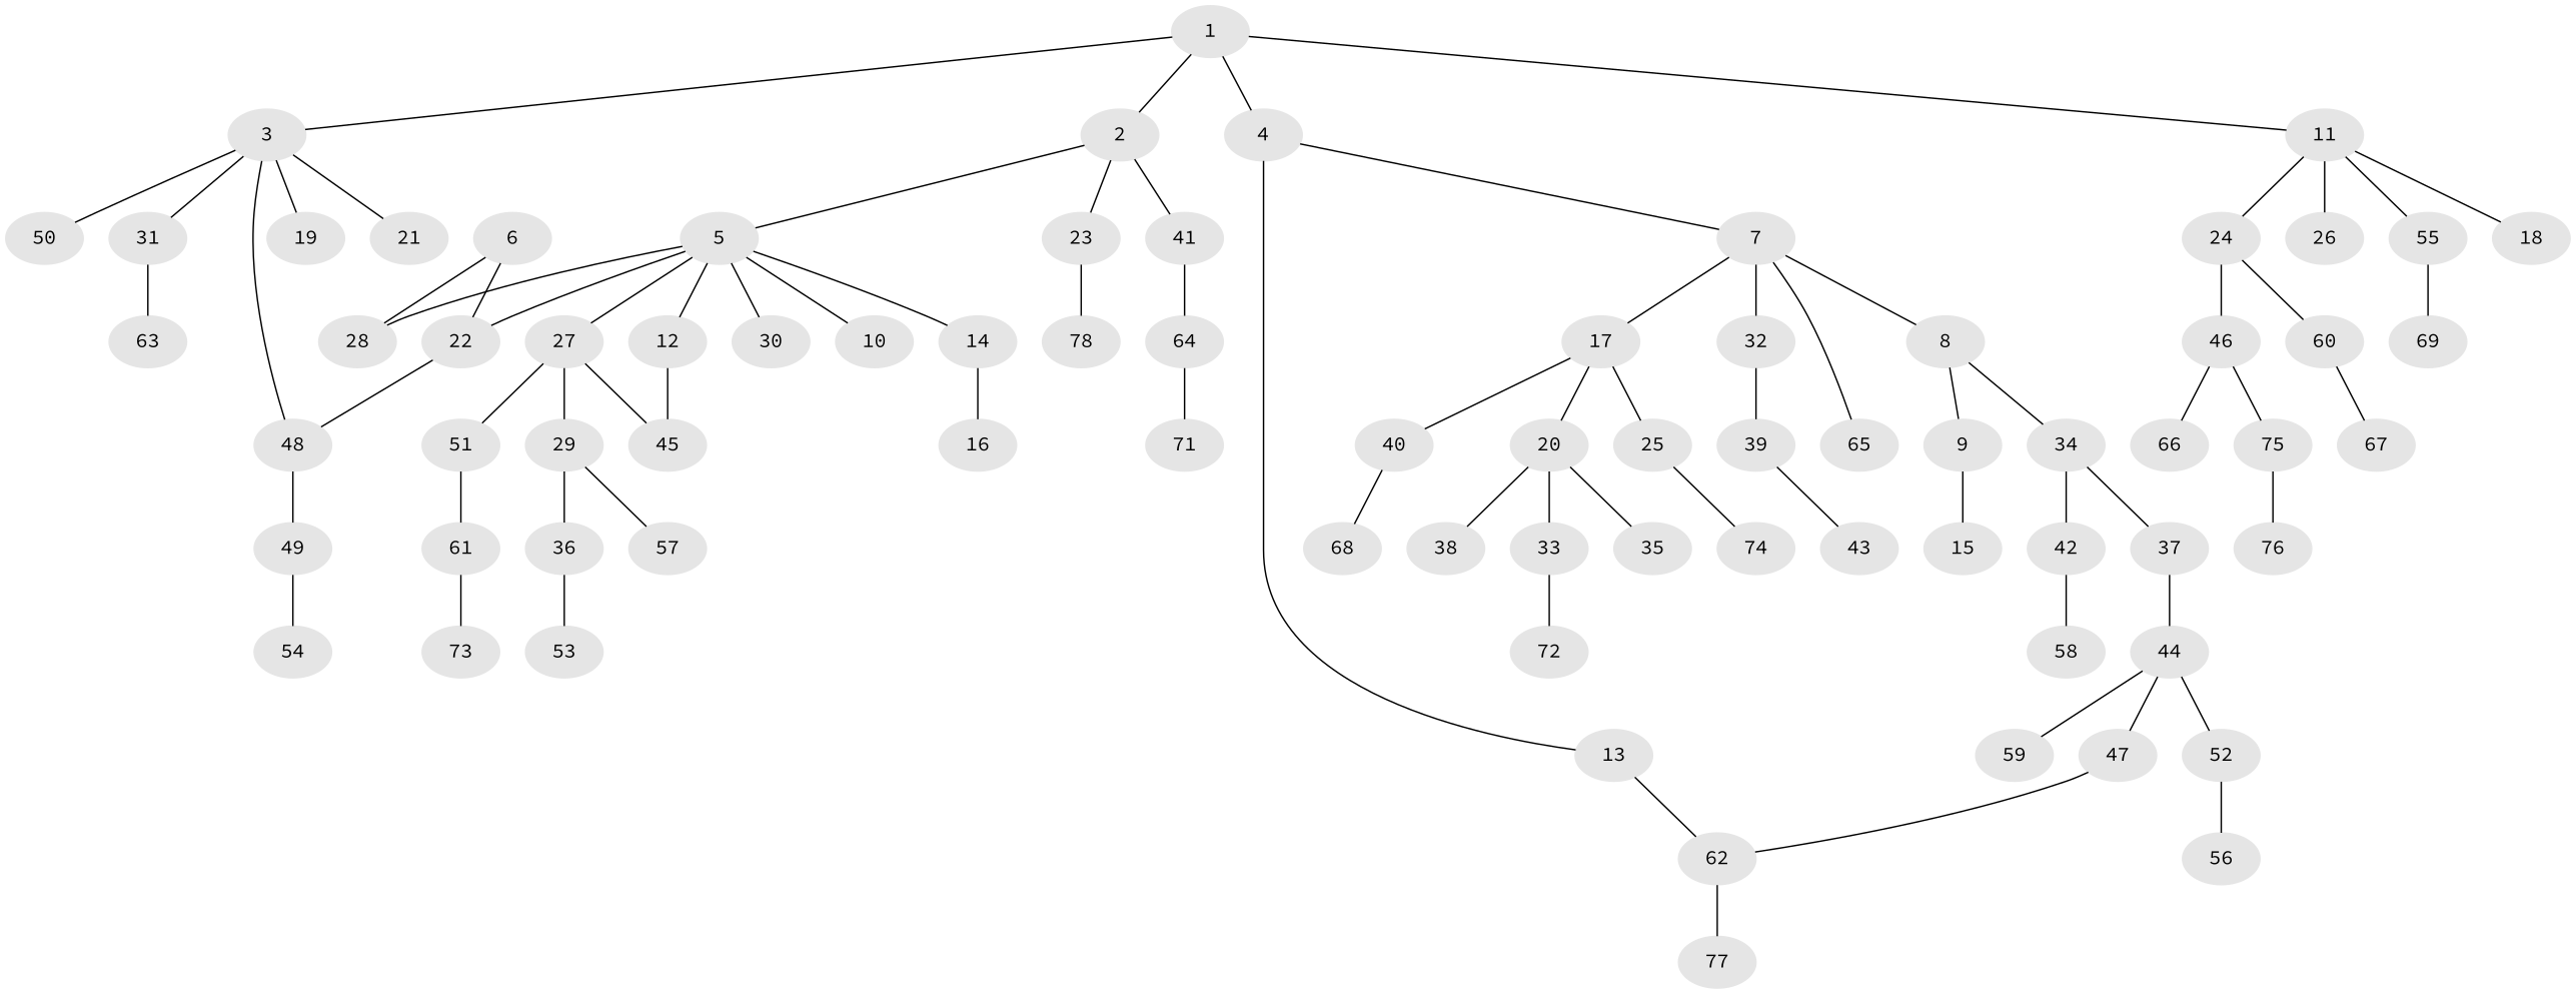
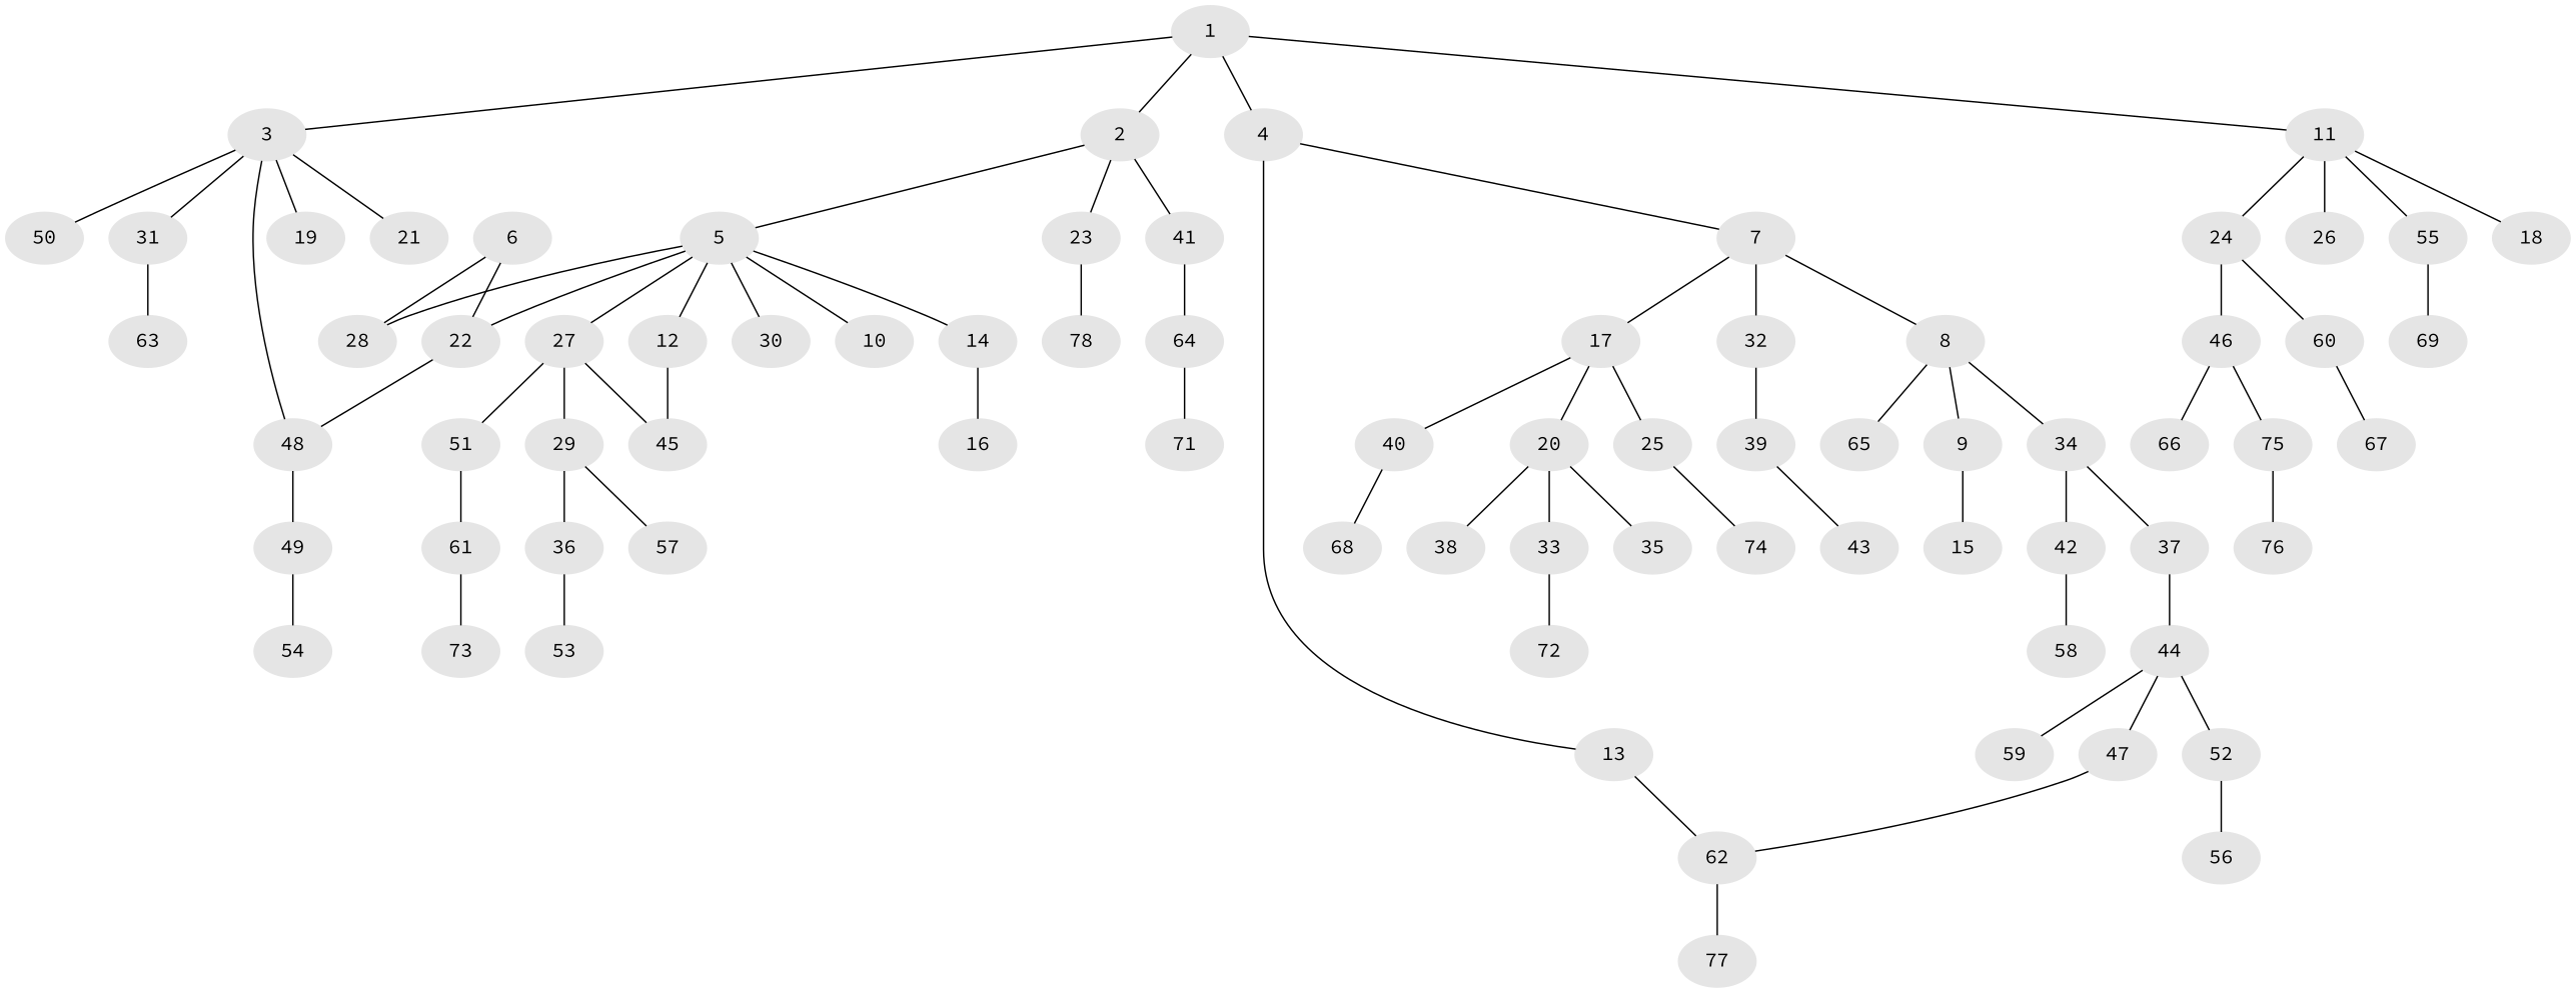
  graph {
    fontname="Source Code Pro"
    node [color=gray90 fontname="Source Code Pro" style=filled]
    edge [fontname="Source Code Pro"]
    1
    2
    3
    4
    11
    5
    23
    41
    19
    21
    31
    48
    50
    7
    13
    18
    24
    26
    55
    10
    12
    14
    27
    28
    30
    22
    78
    64
    63
    49
    8
    17
    32
    65
    62
    6
    45
    16
    29
    51
    9
    34
    20
    25
    40
    39
    15
    37
    42
    46
    60
    69
    77
    33
    35
    38
    74
    68
    72
    66
    75
    67
    36
    57
    61
    53
    43
    44
    58
    47
    52
    59
    71
    56
    76
    54
    73
    1 -- 2
    1 -- 3
    1 -- 4
    1 -- 11
    2 -- 5
    2 -- 23
    2 -- 41
    3 -- 19
    3 -- 21
    3 -- 31
    3 -- 48
    3 -- 50
    4 -- 7
    4 -- 13
    11 -- 18
    11 -- 24
    11 -- 26
    11 -- 55
    5 -- 10
    5 -- 12
    5 -- 14
    5 -- 27
    5 -- 28
    5 -- 30
    5 -- 22
    23 -- 78
    41 -- 64
    31 -- 63
    48 -- 49
    7 -- 8
    7 -- 17
    7 -- 32
-   7 -- 65
+   8 -- 65
    13 -- 62
    24 -- 46
    24 -- 60
    55 -- 69
    12 -- 45
    14 -- 16
    27 -- 45
    27 -- 29
    27 -- 51
    22 -- 48
    64 -- 71
    49 -- 54
    8 -- 9
    8 -- 34
    17 -- 20
    17 -- 25
    17 -- 40
    32 -- 39
    62 -- 77
    6 -- 28
    6 -- 22
    29 -- 36
    29 -- 57
    51 -- 61
    9 -- 15
    34 -- 37
    34 -- 42
    20 -- 33
    20 -- 35
    20 -- 38
    25 -- 74
    40 -- 68
    39 -- 43
    37 -- 44
    42 -- 58
    46 -- 66
    46 -- 75
    60 -- 67
    33 -- 72
    75 -- 76
    36 -- 53
    61 -- 73
    44 -- 47
    44 -- 52
    44 -- 59
    47 -- 62
    52 -- 56
  }
